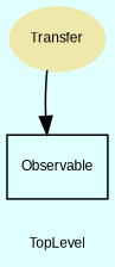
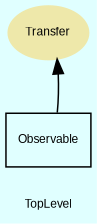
  digraph {
    bgcolor=lightcyan1
    compound=true
    fontname=Arial
    fontsize=8
    label=TopLevel
    node [fontname=Arial fontsize=8]
    n1 [color=palegoldenrod fontcolor=black label=Transfer shape=ellipse style=filled]
    n2 [color=black label=Observable shape=box]
-   n1 -> n2
+   n2 -> n1
  }
